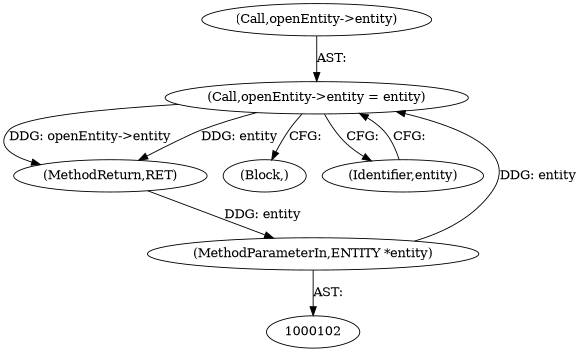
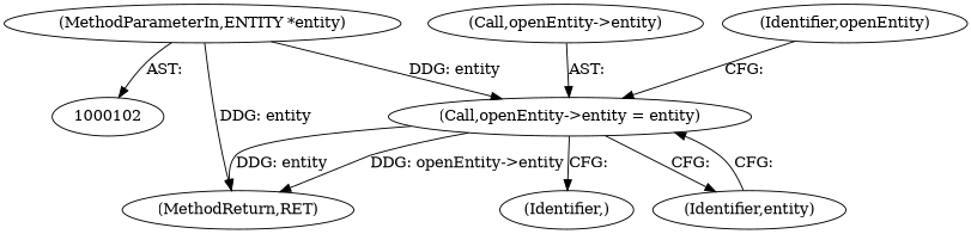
  digraph {
    n1 [label="(Call,openEntity->entity = entity)"]
    n2 [label="(MethodReturn,RET)"]
-   n3 [label="(Block,)"]
+   n3 [label="(Identifier,)"]
    n4 [label="(Identifier,entity)"]
    n5 [label="(MethodParameterIn,ENTITY *entity)"]
    1000102
    n7 [label="(Call,openEntity->entity)"]
+   n8 [label="(Identifier,openEntity)"]
    n1 -> n2 [label="DDG: openEntity->entity"]
    n1 -> n2 [label="DDG: entity"]
    n1 -> n3 [label="CFG: "]
    n1 -> n4 [label="CFG: "]
    n4 -> n1 [label="CFG: "]
    n5 -> n1 [label="DDG: entity"]
-   n2 -> n5 [label="DDG: entity"]
+   n5 -> n2 [label="DDG: entity"]
    n5 -> 1000102 [label="AST: "]
    n7 -> n1 [label="AST: "]
+   n8 -> n1 [label="CFG: "]
  }
